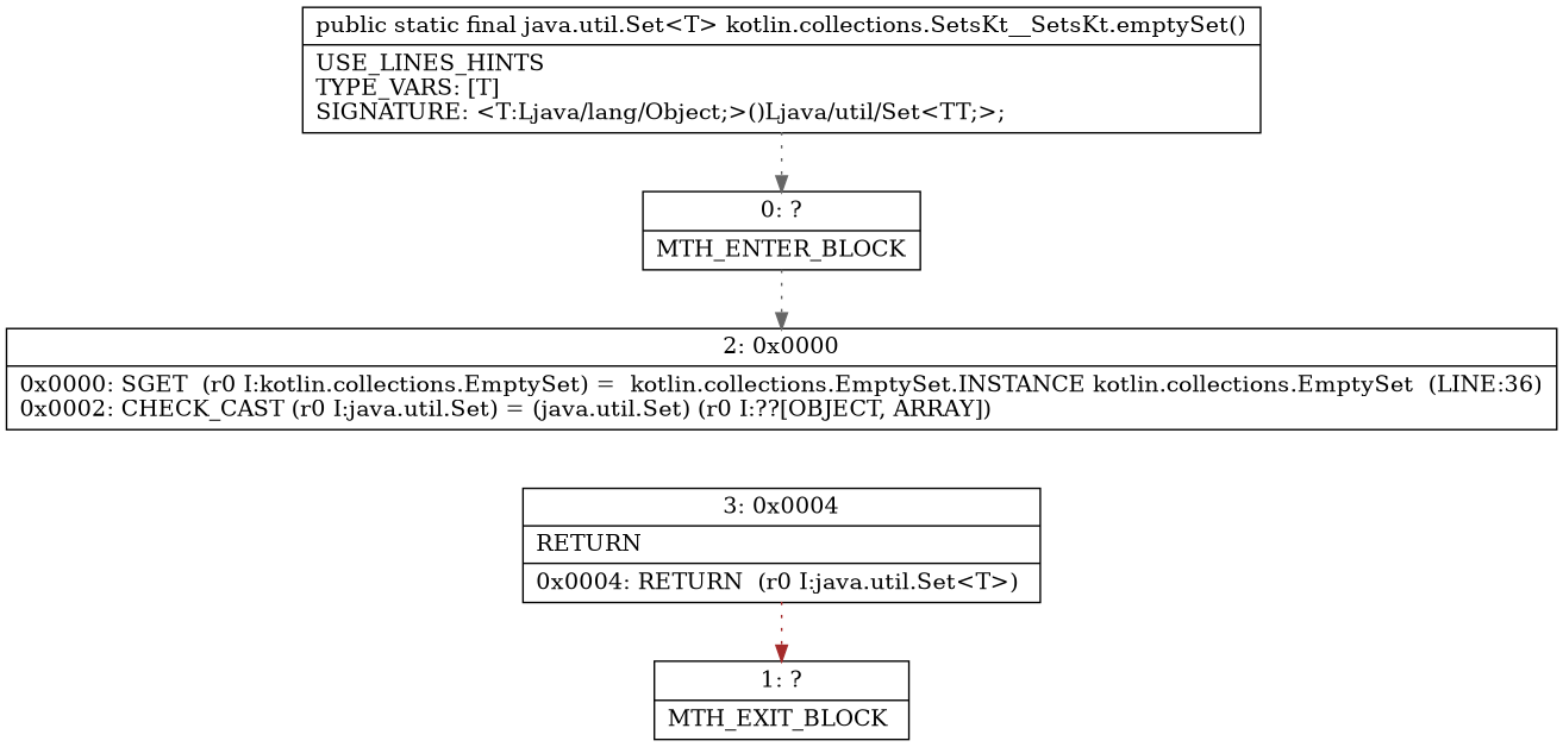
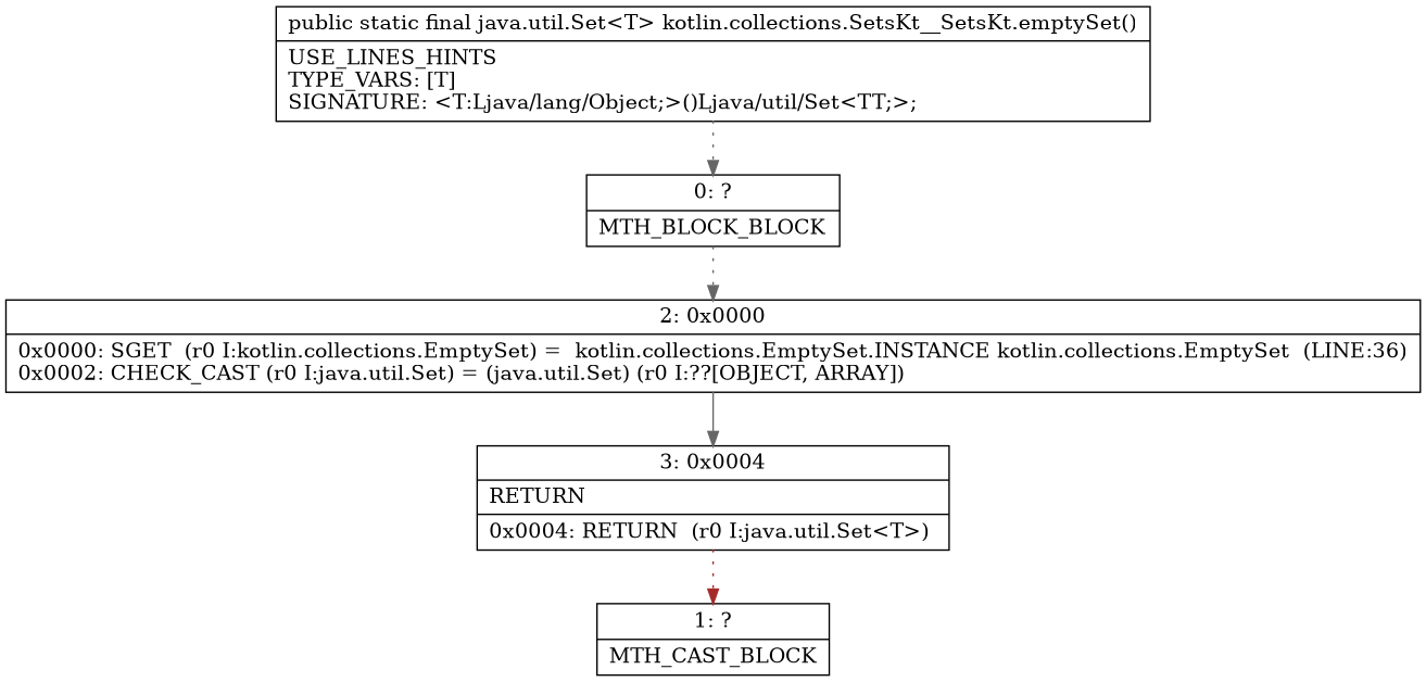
  digraph {
    node [shape=record]
    edge [color=gray40 style=dotted]
-   n1 [label="{0\:\ ?|MTH_ENTER_BLOCK\l}"]
+   n1 [label="{0\:\ ?|MTH_BLOCK_BLOCK\l}"]
    n2 [label="{2\:\ 0x0000|0x0000: SGET  (r0 I:kotlin.collections.EmptySet) =  kotlin.collections.EmptySet.INSTANCE kotlin.collections.EmptySet  (LINE:36)\l0x0002: CHECK_CAST (r0 I:java.util.Set) = (java.util.Set) (r0 I:??[OBJECT, ARRAY]) \l}"]
    n3 [label="{3\:\ 0x0004|RETURN\l|0x0004: RETURN  (r0 I:java.util.Set\<T\>) \l}"]
-   n4 [label="{1\:\ ?|MTH_EXIT_BLOCK\l}"]
+   n4 [label="{1\:\ ?|MTH_CAST_BLOCK\l}"]
    n5 [label="{public static final java.util.Set\<T\> kotlin.collections.SetsKt__SetsKt.emptySet()  | USE_LINES_HINTS\lTYPE_VARS: [T]\lSIGNATURE: \<T:Ljava\/lang\/Object;\>()Ljava\/util\/Set\<TT;\>;\l}"]
    n1 -> n2
+   n2 -> n3 [style=solid]
    n3 -> n4 [color=brown]
    n5 -> n1
  }
